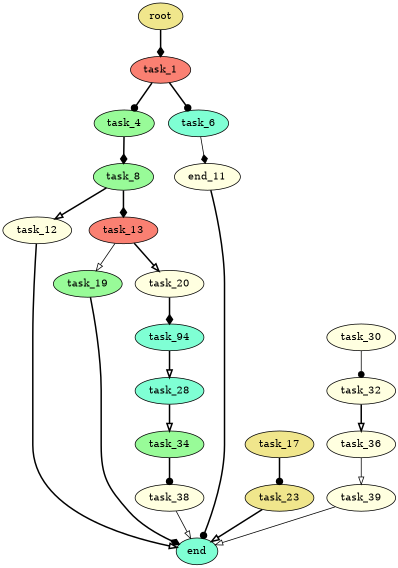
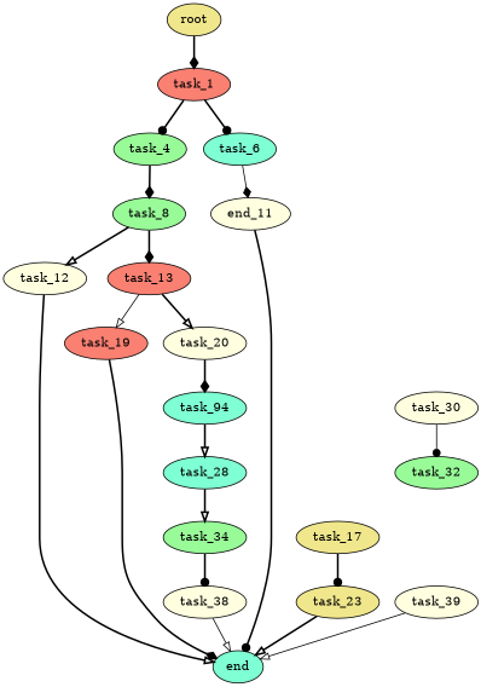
  digraph {
    node [fillcolor=lightyellow style=filled]
    edge [arrowhead=onormal style=bold]
    root [fillcolor=khaki]
    task_1 [fillcolor=salmon]
    task_4 [fillcolor=palegreen]
    task_6 [fillcolor=aquamarine]
    task_8 [fillcolor=palegreen]
    n6 [label=end_11]
    task_12
    task_13 [fillcolor=salmon]
    end [fillcolor=aquamarine]
-   task_19 [fillcolor=palegreen]
+   task_19 [fillcolor=salmon]
    task_20
    task_17 [fillcolor=khaki]
    task_23 [fillcolor=khaki]
    n14 [fillcolor=aquamarine label=task_94]
    task_28 [fillcolor=aquamarine]
    task_34 [fillcolor=palegreen]
-   task_32
+   task_32 [fillcolor=palegreen]
    task_30
    task_38
-   task_36
    task_39
    root -> task_1 [arrowhead=diamond]
    task_1 -> task_4 [arrowhead=dot]
    task_1 -> task_6 [arrowhead=dot]
    task_4 -> task_8 [arrowhead=diamond]
    task_6 -> n6 [arrowhead=diamond style=solid]
    task_8 -> task_12
    task_8 -> task_13 [arrowhead=diamond]
    n6 -> end [arrowhead=dot]
    task_12 -> end
    task_13 -> task_19 [style=solid]
    task_13 -> task_20
    task_19 -> end [arrowhead=diamond]
    task_20 -> n14 [arrowhead=diamond]
    task_17 -> task_23 [arrowhead=dot]
    task_23 -> end
    n14 -> task_28
    task_28 -> task_34
    task_34 -> task_38 [arrowhead=dot]
-   task_32 -> task_36
    task_30 -> task_32 [arrowhead=dot style=solid]
    task_38 -> end [style=solid]
-   task_36 -> task_39 [style=solid]
    task_39 -> end [style=solid]
  }
